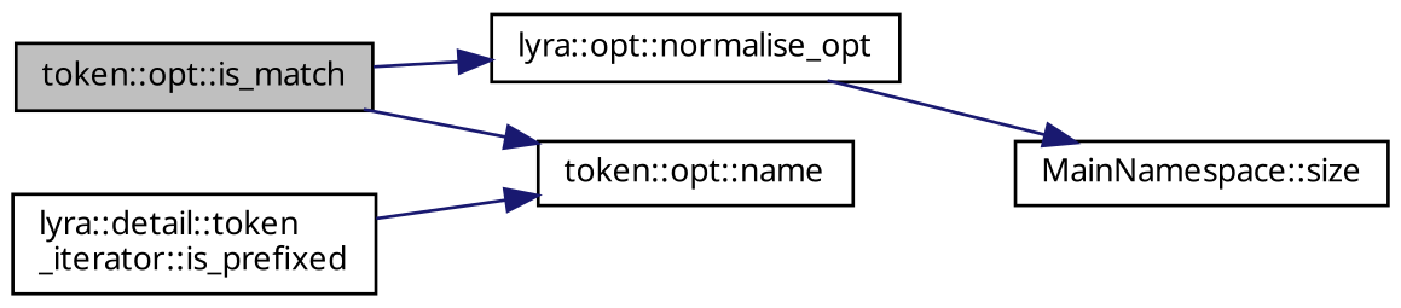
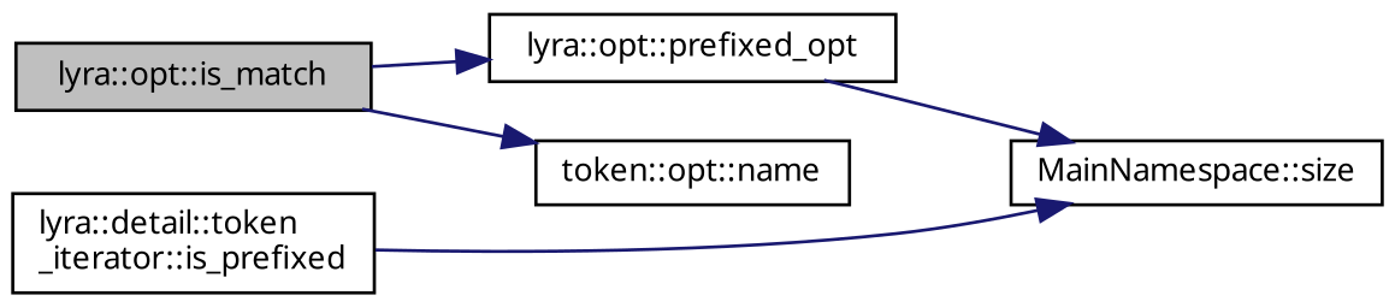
  digraph {
    fontname="Noto Sans"
    rankdir=LR
    node [color=black fillcolor=white fontname="Noto Sans" fontsize=10 shape=record style=filled]
    edge [color=midnightblue fontname="Noto Sans" fontsize=10 labelfontname=Helvetica labelfontsize=10 style=solid]
-   n1 [fillcolor=grey75 fontcolor=black height=0.2 label="token::opt::is_match" width=0.4]
+   n1 [fillcolor=grey75 fontcolor=black height=0.2 label="lyra::opt::is_match" width=0.4]
    n2 [height=0.2 label="token::opt::name" width=0.4]
-   n3 [height=0.2 label="lyra::opt::normalise_opt" width=0.4]
+   n3 [height=0.2 label="lyra::opt::prefixed_opt" width=0.4]
    n4 [height=0.2 label="MainNamespace::size" width=0.4]
    n5 [height=0.2 label="lyra::detail::token\l_iterator::is_prefixed" width=0.4]
    n1 -> n2
    n1 -> n3
    n3 -> n4
-   n5 -> n2
+   n5 -> n4
  }
